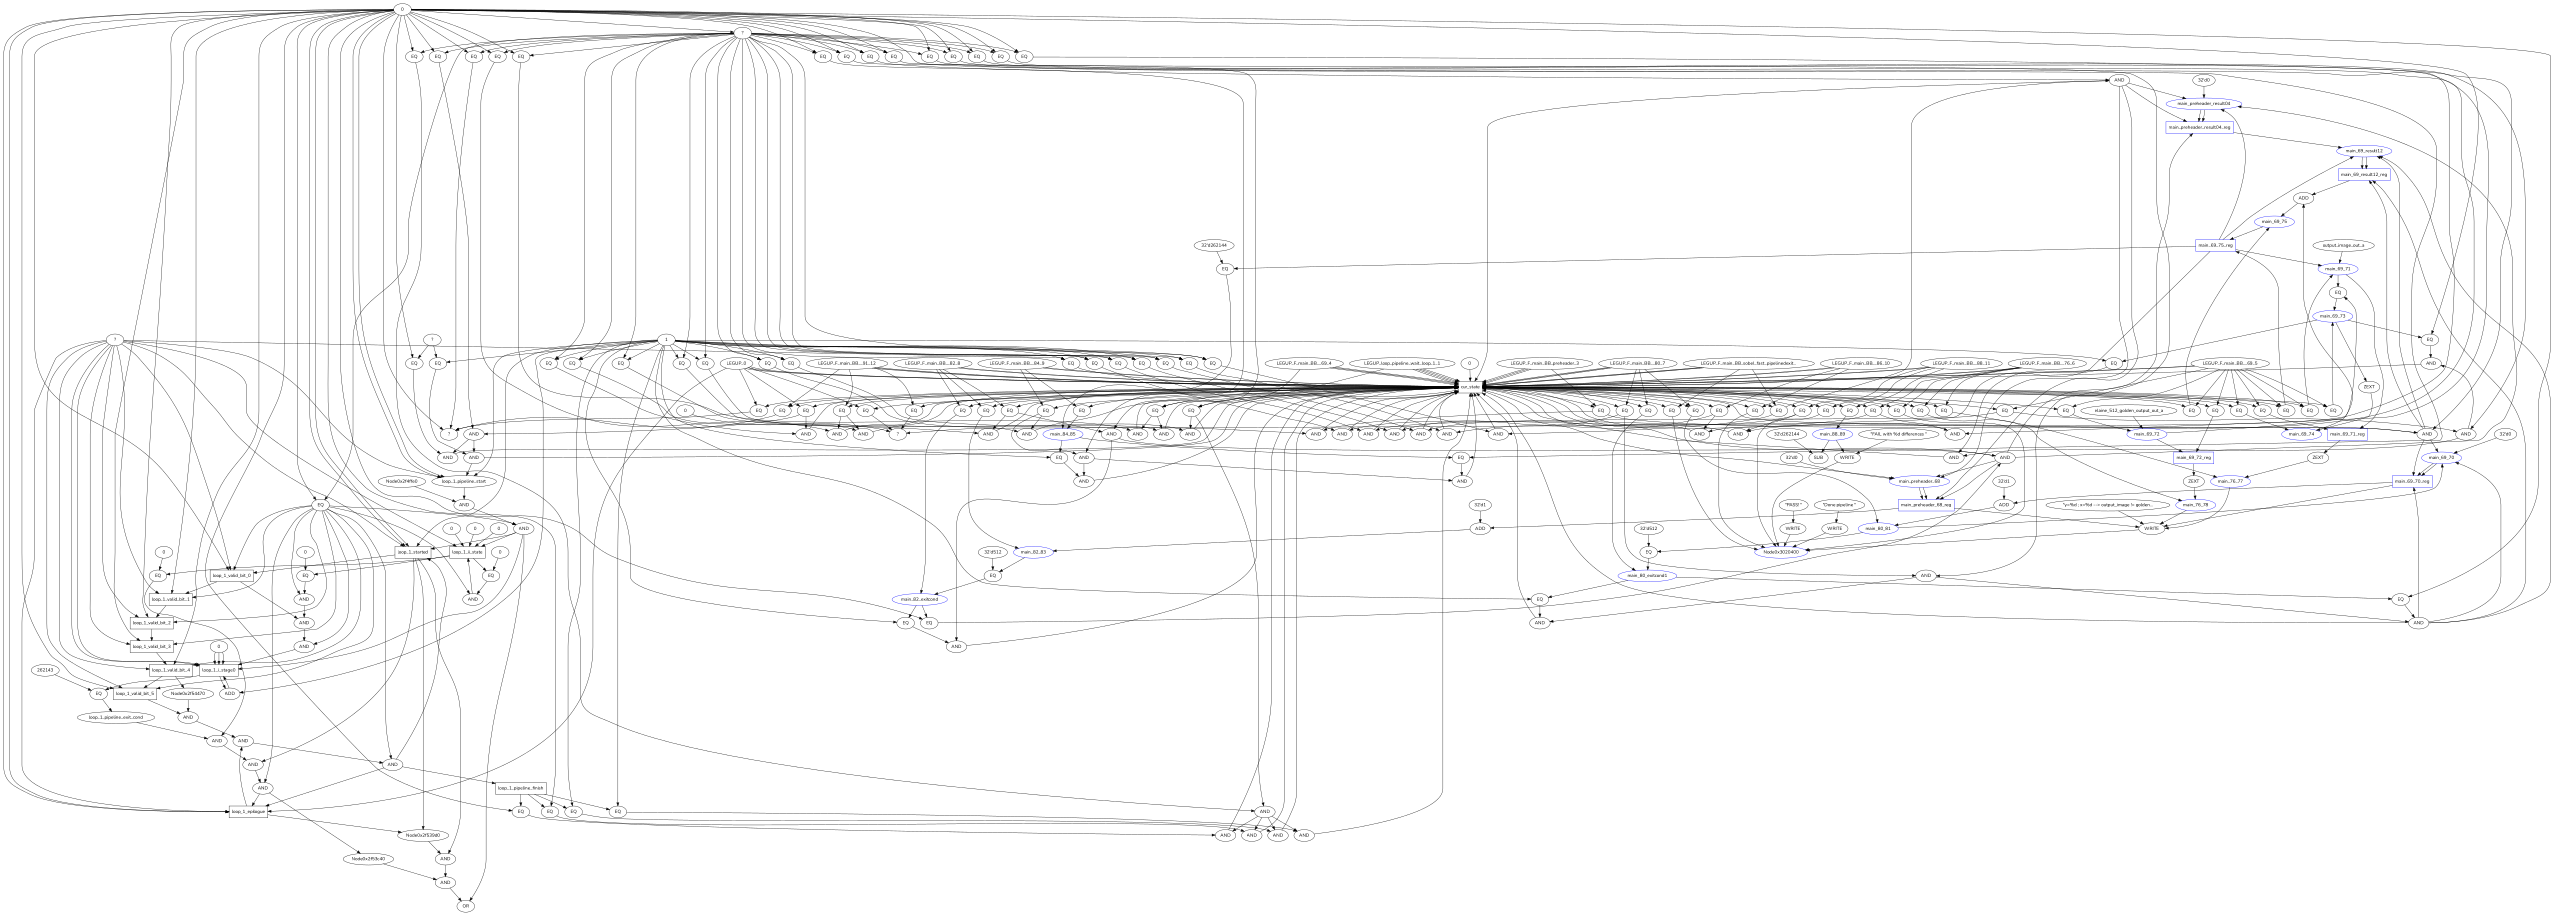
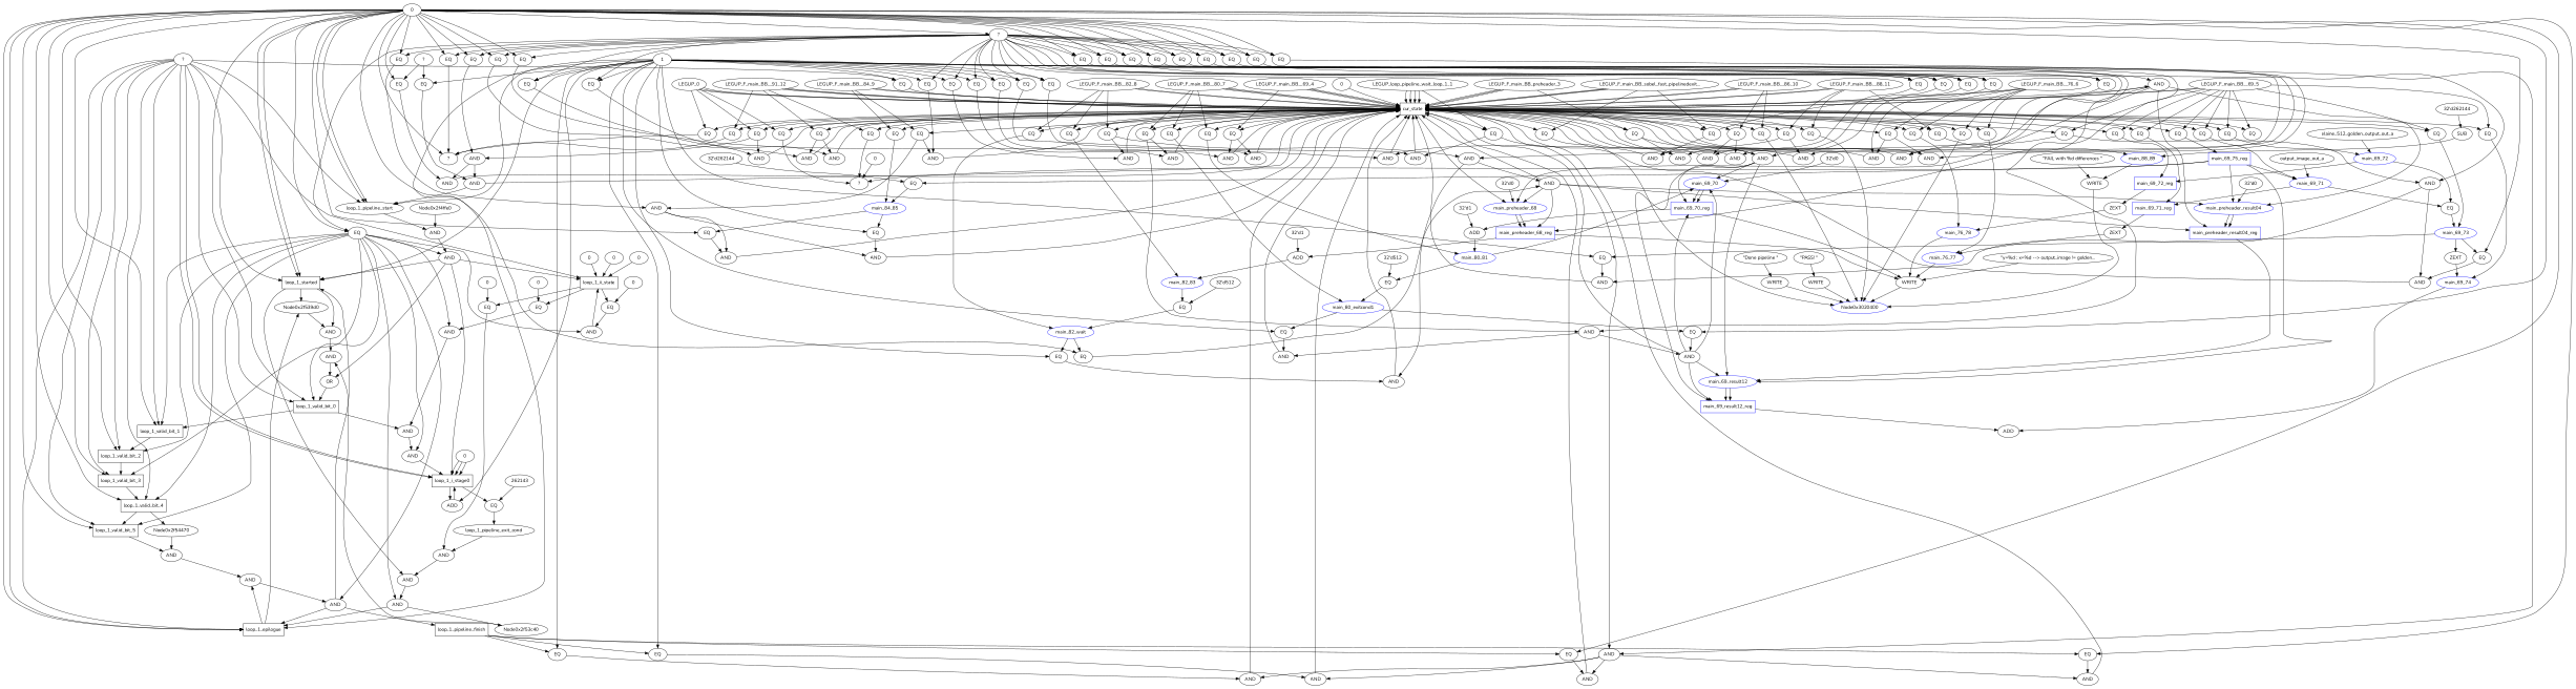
  digraph {
    fontname=Nunito
    node [fontname=Nunito]
    edge [fontname=Nunito]
    n1 [label="?"]
    n2 [label=0]
    n3 [label=EQ]
    n4 [label="?"]
    n5 [label=EQ]
    n6 [label=EQ]
    n7 [label=EQ]
    n8 [label=EQ]
    n9 [label=EQ]
    n10 [label=EQ]
    n11 [label=EQ]
    n12 [label=EQ]
    n13 [label=EQ]
    n14 [label=EQ]
    n15 [label=EQ]
    n16 [label=EQ]
    n17 [label=EQ]
    n18 [label=EQ]
    n19 [label=EQ]
    n20 [label=EQ]
    n21 [label=EQ]
    n22 [label=EQ]
    n23 [label=EQ]
    n24 [label=EQ]
    n25 [label=EQ]
    n26 [label=loop_1_epilogue shape=box]
    n27 [label=loop_1_valid_bit_5 shape=box]
    n28 [label=loop_1_valid_bit_4 shape=box]
    n29 [label=loop_1_started shape=box]
    n30 [label=loop_1_valid_bit_3 shape=box]
    n31 [label=loop_1_valid_bit_2 shape=box]
    n32 [label=loop_1_valid_bit_1 shape=box]
    n33 [label=loop_1_pipeline_start]
    n34 [label=loop_1_valid_bit_0 shape=box]
    n35 [label=EQ]
    n36 [label=EQ]
    n37 [label=EQ]
    n38 [label=EQ]
    n39 [label=EQ]
    n40 [label=EQ]
    n41 [label=EQ]
    n42 [label=EQ]
    n43 [label=EQ]
    n44 [label=EQ]
    n45 [label=EQ]
    n46 [label=EQ]
    n47 [label=EQ]
    n48 [label=AND]
    n49 [label=AND]
    n50 [label=AND]
    n51 [label=AND]
    n52 [label=AND]
    n53 [label=AND]
    n54 [label=AND]
    n55 [label=AND]
    n56 [label=AND]
    n57 [label=AND]
    n58 [label=AND]
    n59 [label=AND]
    n60 [label=AND]
    n61 [label=AND]
    n62 [label=AND]
    n63 [label=AND]
    n64 [label=AND]
    n65 [label=AND]
    n66 [label=AND]
    n67 [label=AND]
    n68 [label=AND]
    n69 [label=AND]
    n70 [label=AND]
    n71 [label=AND]
    n72 [label=AND]
    n73 [label=AND]
    n74 [label=AND]
    Node0x2f539d0
    n76 [label=AND]
    Node0x2f54470
    n78 [label=AND]
    n79 [label=AND]
    n80 [label=AND]
    n81 [label=AND]
    n82 [label=EQ]
    n83 [label=EQ]
    n84 [label="?"]
    n85 [label=0]
    n86 [color=blue label=main_69_75_reg shape=box]
    n87 [color=blue label=main_69_result12]
    n88 [label=EQ]
    n89 [color=blue label=main_preheader_result04]
    n90 [color=blue label=main_69_71]
    n91 [label=SUB]
    n92 [color=blue label=main_88_89]
    n93 [color=blue label=main_69_result12_reg shape=box]
    n94 [color=blue label=main_84_85]
    n95 [color=blue label=main_preheader_result04_reg shape=box]
    n96 [label=EQ]
    n97 [label=EQ]
    Node0x3020400 [color=blue]
    n99 [label=WRITE]
    n100 [label=WRITE]
    n101 [label=WRITE]
    n102 [label=WRITE]
    n103 [label=EQ]
    n104 [label=EQ]
    n105 [label=EQ]
    n106 [label=EQ]
    n107 [label=AND]
    n108 [label=AND]
    n109 [label=AND]
    n110 [label=AND]
    n111 [label=AND]
    n112 [label=AND]
    n113 [label=AND]
    n114 [label=AND]
    n115 [label=AND]
    n116 [label=AND]
    n117 [label=AND]
    n118 [label=AND]
    n119 [label=AND]
    n120 [label=cur_state shape=box]
    n121 [label=EQ]
    n122 [label=EQ]
    n123 [label=EQ]
    n124 [label=EQ]
    n125 [label=EQ]
    n126 [label=EQ]
    n127 [label=EQ]
    n128 [label=EQ]
    n129 [label=EQ]
    n130 [label=EQ]
    n131 [label=EQ]
    n132 [label=EQ]
    n133 [label=EQ]
    n134 [label=EQ]
    n135 [label=EQ]
    n136 [label=EQ]
    n137 [label=EQ]
    n138 [label=EQ]
    n139 [label=EQ]
    n140 [label=EQ]
    n141 [label=EQ]
    n142 [label=EQ]
    n143 [label=EQ]
    n144 [label=EQ]
    n145 [label=EQ]
    n146 [label=EQ]
    n147 [label=EQ]
    n148 [label=EQ]
    n149 [label=EQ]
    n150 [color=blue label=main_preheader_68]
-   n151 [color=blue label=main_69_75]
    n152 [color=blue label=main_76_77]
    n153 [color=blue label=main_76_78]
    n154 [color=blue label=main_69_74]
    n155 [color=blue label=main_82_83]
    n156 [color=blue label=main_80_81]
    n157 [color=blue label=main_69_71_reg shape=box]
    n158 [color=blue label=main_69_72_reg shape=box]
    n159 [color=blue label=main_69_73]
    n160 [color=blue label=main_80_exitcond1]
-   n161 [color=blue label=main_82_exitcond]
+   n161 [color=blue label=main_82_wait]
    n162 [color=blue label=main_69_72]
    n163 [label=LEGUP_0]
    n164 [label=LEGUP_F_main_BB__91_12]
    n165 [label="\"Done pipeline \""]
    n166 [label="\"y=%d ; x=%d --> output_image != golden..."]
    n167 [color=blue label=main_preheader_68_reg shape=box]
    n168 [label=ADD]
    n169 [color=blue label=main_69_70_reg shape=box]
    n170 [label=ADD]
    n171 [label="\"PASS! \""]
    n172 [label="\"FAIL with %d differences \""]
    n173 [label="LEGUP_F_main_BB_sobel_fast_pipelinedexit..."]
    n174 [label=LEGUP_F_main_BB__76_6]
    n175 [label=LEGUP_F_main_BB__86_10]
    n176 [label=LEGUP_F_main_BB__88_11]
    n177 [label=LEGUP_loop_pipeline_wait_loop_1_1]
    n178 [label=LEGUP_F_main_BB_preheader_3]
    n179 [label=LEGUP_F_main_BB__69_4]
    n180 [label=LEGUP_F_main_BB__69_5]
    n181 [label=LEGUP_F_main_BB__80_7]
    n182 [label=LEGUP_F_main_BB__82_8]
    n183 [label=LEGUP_F_main_BB__84_9]
    n184 [label=0]
    n185 [label=AND]
    n186 [label=AND]
    n187 [label=AND]
    n188 [color=blue label=main_69_70]
    n189 [label=ADD]
    n190 [label=AND]
    n191 [label=AND]
    n192 [label=AND]
    n193 [label=AND]
    n194 [label=EQ]
    n195 [label=ZEXT]
    n196 [label=ZEXT]
    n197 [label=EQ]
    n198 [label=EQ]
    n199 [label=EQ]
    n200 [label=EQ]
    n201 [label=EQ]
    n202 [label=EQ]
    n203 [label=EQ]
    n204 [label="?"]
    n205 [label=loop_1_ii_state shape=box]
    n206 [label=loop_1_i_stage0 shape=box]
    n207 [label=EQ]
    n208 [label=EQ]
    n209 [label=EQ]
    n210 [label=ADD]
    n211 [label=EQ]
    n212 [label=1]
    n213 [label="32'd0"]
    n214 [label=EQ]
    n215 [label="32'd0"]
    n216 [label=EQ]
    n217 [label="32'd262144"]
    n218 [label="?"]
    n219 [label=loop_1_pipeline_finish shape=box]
    n220 [label=ZEXT]
    n221 [label=EQ]
    n222 [label="32'd1"]
    n223 [label="32'd1"]
    n224 [label=output_image_out_a]
    n225 [label=elaine_512_golden_output_out_a]
    Node0x2f53c40
    n227 [label=OR]
    n228 [label="32'd512"]
    n229 [label="32'd512"]
    n230 [label="32'd262144"]
    n231 [label="32'd0"]
    n232 [label=AND]
    Node0x2f4ffe0
    n234 [label=AND]
    n235 [label=loop_1_pipeline_exit_cond]
    n236 [label=0]
    n237 [label=0]
    n238 [label=0]
    n239 [label=0]
    n240 [label=262143]
    n241 [label=0]
    n242 [label=0]
    n243 [label=0]
    n2 -> n1
    n2 -> n3
    n2 -> n4
    n2 -> n5
    n2 -> n6
    n2 -> n7
    n2 -> n8
    n2 -> n9
    n2 -> n10
    n2 -> n11
    n2 -> n12
    n2 -> n13
    n2 -> n14
    n2 -> n15
    n2 -> n16
    n2 -> n17
    n2 -> n18
    n2 -> n19
    n2 -> n20
    n2 -> n21
    n2 -> n22
    n2 -> n23
    n2 -> n24
    n2 -> n25
    n2 -> n26
    n2 -> n26
    n2 -> n27
    n2 -> n28
    n2 -> n29
    n2 -> n29
    n2 -> n30
    n2 -> n31
    n2 -> n32
    n2 -> n33
    n2 -> n33
    n2 -> n34
    n3 -> n1
    n4 -> n3
    n4 -> n8
    n4 -> n9
    n4 -> n10
    n4 -> n12
    n4 -> n16
    n4 -> n17
    n4 -> n18
    n4 -> n19
    n4 -> n20
    n4 -> n21
    n4 -> n22
    n4 -> n23
    n4 -> n24
    n4 -> n25
    n4 -> n35
    n4 -> n36
    n4 -> n37
    n4 -> n38
    n4 -> n39
    n4 -> n40
    n4 -> n41
    n4 -> n42
    n4 -> n43
    n4 -> n44
    n4 -> n45
    n4 -> n46
    n4 -> n47
    n5 -> n48
    n6 -> n49
    n7 -> n50
    n8 -> n51
    n9 -> n52
    n10 -> n53
    n11 -> n54
    n12 -> n55
    n13 -> n56
    n14 -> n57
    n15 -> n58
    n16 -> n59
    n17 -> n60
    n18 -> n61
    n19 -> n62
    n20 -> n63
    n21 -> n64
    n22 -> n65
    n23 -> n66
    n24 -> n67
    n25 -> n27
    n25 -> n28
    n25 -> n30
    n25 -> n31
    n25 -> n32
    n25 -> n34
    n25 -> n68
    n25 -> n69
    n25 -> n70
    n25 -> n71
    n25 -> n72
    n25 -> n73
    n26 -> n74
    n26 -> Node0x2f539d0
    n27 -> n76
    n28 -> n27
    n28 -> Node0x2f54470
    n29 -> Node0x2f539d0
    n29 -> n78
    n29 -> n79
    n30 -> n28
    n31 -> n30
    n32 -> n31
    n33 -> n80
    n34 -> n32
    n34 -> n81
    n35 -> n107
    n36 -> n108
    n37 -> n109
    n38 -> n110
    n39 -> n111
    n40 -> n112
    n41 -> n113
    n42 -> n114
    n43 -> n115
    n44 -> n116
    n45 -> n117
    n46 -> n118
    n47 -> n119
    n48 -> n120
    n49 -> n120
    n50 -> n120
    n51 -> n89
    n51 -> n95
    n51 -> n120
    n51 -> n150
    n51 -> n167
    n52 -> n87
    n52 -> n93
    n52 -> n120
    n52 -> n169
    n52 -> n188
    n53 -> n120
    n54 -> n120
    n55 -> n120
    n56 -> n87
    n56 -> n93
    n56 -> n120
    n56 -> n169
    n56 -> n188
    n57 -> n89
    n57 -> n95
    n57 -> n120
    n57 -> n150
    n57 -> n167
    n58 -> n120
    n59 -> n120
    n60 -> n120
    n61 -> n120
    n62 -> n48
    n62 -> n185
    n63 -> n49
    n63 -> n50
    n63 -> n186
    n63 -> n187
    n64 -> n54
    n64 -> n190
    n65 -> n56
    n65 -> n191
    n66 -> n57
    n66 -> n192
    n67 -> n58
    n67 -> n193
    n68 -> n26
    n68 -> n29
    n68 -> n219
    n69 -> n26
    n69 -> Node0x2f53c40
    n70 -> n29
    n70 -> n205
    n70 -> n206
    n70 -> n227
    n71 -> n205
    n72 -> n206
    n73 -> n81
    n74 -> n68
    Node0x2f539d0 -> n79
    n76 -> n74
    Node0x2f54470 -> n76
    n78 -> n69
    n79 -> n232
    n80 -> n70
    n81 -> n72
    n82 -> n1
    n83 -> n1
    n85 -> n84
    n86 -> n84
    n86 -> n87
    n86 -> n88
    n86 -> n89
    n86 -> n90
    n87 -> n93
    n87 -> n93
    n88 -> n94
    n89 -> n95
    n89 -> n95
    n90 -> n157
    n90 -> n221
-   n92 -> n91
+   n91 -> n92
    n92 -> n102
    n93 -> n189
    n94 -> n15
    n94 -> n203
    n95 -> n87
    n96 -> n84
    n97 -> n84
    n99 -> Node0x3020400
    n100 -> Node0x3020400
    n101 -> Node0x3020400
    n102 -> Node0x3020400
    n103 -> Node0x3020400
    n104 -> Node0x3020400
    n105 -> Node0x3020400
    n106 -> Node0x3020400
    n107 -> n120
    n108 -> n120
    n109 -> n120
    n110 -> n120
    n111 -> n120
    n112 -> n120
    n113 -> n120
    n114 -> n120
    n115 -> n120
    n116 -> n120
    n117 -> n120
    n118 -> n120
    n119 -> n120
    n120 -> n82
    n120 -> n83
    n120 -> n96
    n120 -> n97
    n120 -> n103
    n120 -> n104
    n120 -> n105
    n120 -> n106
    n120 -> n121
    n120 -> n122
    n120 -> n123
    n120 -> n124
    n120 -> n125
    n120 -> n126
    n120 -> n127
    n120 -> n128
    n120 -> n129
    n120 -> n130
    n120 -> n131
    n120 -> n132
    n120 -> n133
    n120 -> n134
    n120 -> n135
    n120 -> n136
    n120 -> n137
    n120 -> n138
    n120 -> n139
    n120 -> n140
    n120 -> n141
    n120 -> n142
    n120 -> n143
    n120 -> n144
    n120 -> n145
    n120 -> n146
    n120 -> n147
    n120 -> n148
    n120 -> n149
    n120 -> n150
    n121 -> n86
-   n122 -> n151
    n123 -> n152
    n124 -> n153
    n125 -> n92
    n126 -> n62
    n126 -> n107
    n127 -> n63
    n127 -> n108
    n128 -> n51
    n128 -> n109
    n129 -> n52
    n129 -> n110
    n130 -> n53
    n130 -> n111
    n131 -> n64
    n131 -> n112
    n132 -> n55
    n132 -> n113
    n133 -> n65
    n133 -> n114
    n134 -> n66
    n134 -> n115
    n135 -> n67
    n135 -> n116
    n136 -> n59
    n136 -> n117
    n137 -> n60
    n137 -> n118
    n138 -> n61
    n138 -> n119
    n139 -> n154
    n140 -> n155
    n141 -> n156
    n142 -> n157
    n143 -> n158
    n144 -> n159
    n145 -> n160
    n146 -> n161
    n147 -> n94
    n148 -> n90
    n149 -> n162
    n150 -> n167
    n150 -> n167
-   n151 -> n86
    n152 -> n100
    n153 -> n100
    n154 -> n189
    n155 -> n214
    n156 -> n188
    n156 -> n216
    n157 -> n195
    n158 -> n196
    n159 -> n11
    n159 -> n200
    n159 -> n220
    n160 -> n13
    n160 -> n201
    n161 -> n14
    n161 -> n202
    n162 -> n158
    n162 -> n221
    n163 -> n82
    n163 -> n96
    n163 -> n120
    n163 -> n120
    n163 -> n120
    n163 -> n126
    n164 -> n83
    n164 -> n97
    n164 -> n120
    n164 -> n120
    n164 -> n120
    n164 -> n138
    n165 -> n99
    n166 -> n100
    n167 -> n100
    n167 -> n168
    n168 -> n155
    n169 -> n100
    n169 -> n170
    n170 -> n156
    n171 -> n101
    n172 -> n102
    n173 -> n103
    n173 -> n120
    n173 -> n120
    n173 -> n120
    n173 -> n128
    n174 -> n104
    n174 -> n120
    n174 -> n120
    n174 -> n123
    n174 -> n124
    n174 -> n132
    n175 -> n105
    n175 -> n120
    n175 -> n120
    n175 -> n136
    n176 -> n106
    n176 -> n120
    n176 -> n120
    n176 -> n125
    n176 -> n137
    n177 -> n120
    n177 -> n120
    n177 -> n120
    n177 -> n120
    n177 -> n127
    n178 -> n120
    n178 -> n120
    n178 -> n120
    n178 -> n129
    n179 -> n120
    n179 -> n120
    n179 -> n120
    n179 -> n130
    n180 -> n120
    n180 -> n120
    n180 -> n121
    n180 -> n122
    n180 -> n131
    n180 -> n139
    n180 -> n142
    n180 -> n143
    n180 -> n144
    n180 -> n148
    n180 -> n149
    n181 -> n120
    n181 -> n120
    n181 -> n120
    n181 -> n133
    n181 -> n141
    n181 -> n145
    n182 -> n120
    n182 -> n120
    n182 -> n134
    n182 -> n140
    n182 -> n146
    n183 -> n120
    n183 -> n120
    n183 -> n135
    n183 -> n147
    n184 -> n120
    n185 -> n33
    n185 -> n120
    n186 -> n120
    n187 -> n120
    n188 -> n169
    n188 -> n169
-   n189 -> n151
    n190 -> n120
    n191 -> n120
    n192 -> n120
    n193 -> n120
    n194 -> n120
    n195 -> n152
    n196 -> n153
    n197 -> n185
    n198 -> n186
    n199 -> n187
    n200 -> n190
    n201 -> n191
    n202 -> n192
    n203 -> n193
    n204 -> n26
    n204 -> n27
    n204 -> n28
    n204 -> n29
    n204 -> n30
    n204 -> n31
    n204 -> n32
    n204 -> n33
    n204 -> n34
    n204 -> n194
    n204 -> n205
    n204 -> n206
    n204 -> n206
    n205 -> n207
    n205 -> n208
    n205 -> n209
    n206 -> n210
    n206 -> n211
    n207 -> n234
    n208 -> n71
    n209 -> n73
    n210 -> n206
    n211 -> n235
-   n163 -> n26
+   n212 -> n26
    n212 -> n29
    n212 -> n33
    n212 -> n35
    n212 -> n36
    n212 -> n37
    n212 -> n38
    n212 -> n39
    n212 -> n40
    n212 -> n41
    n212 -> n42
    n212 -> n43
    n212 -> n44
    n212 -> n45
    n212 -> n46
    n212 -> n47
    n212 -> n194
    n212 -> n197
    n212 -> n198
    n212 -> n199
    n212 -> n200
    n212 -> n201
    n212 -> n202
    n212 -> n203
    n212 -> n210
    n213 -> n150
    n214 -> n161
    n215 -> n188
    n216 -> n160
    n217 -> n91
    n218 -> n5
    n218 -> n197
    n219 -> n6
    n219 -> n7
    n219 -> n198
    n219 -> n199
    n220 -> n154
    n221 -> n159
    n222 -> n168
    n223 -> n170
    n224 -> n90
    n225 -> n162
    Node0x2f53c40 -> n232
-   n29 -> n34
+   n227 -> n34
    n228 -> n216
    n229 -> n214
    n230 -> n88
    n231 -> n89
    n232 -> n227
    Node0x2f4ffe0 -> n80
    n234 -> n78
    n235 -> n234
    n236 -> n207
    n237 -> n205
    n238 -> n205
    n239 -> n205
    n240 -> n211
    n241 -> n206
    n241 -> n206
    n241 -> n206
    n242 -> n208
    n243 -> n209
  }
